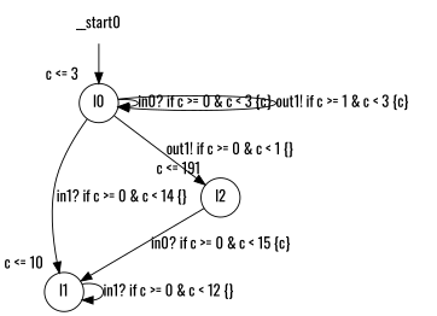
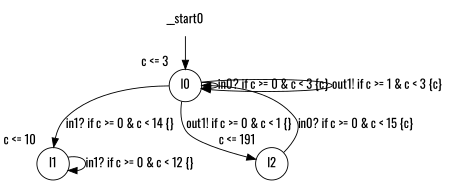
  digraph {
    fontname=Oswald
    node [shape=circle fontname=Oswald margin=0]
    edge [fontname=Oswald]
    __start0 [shape=none margin=""]
    n2 [label=l0 xlabel="c <= 3"]
    n3 [label=l1 xlabel="c <= 10"]
    n4 [label=l2 xlabel="c <= 191"]
    __start0 -> n2
    n2 -> n2 [label="in0? if c >= 0 & c < 3 {c} "]
    n2 -> n2 [label="out1! if c >= 1 & c < 3 {c} "]
    n2 -> n3 [label="in1? if c >= 0 & c < 14 {} "]
    n2 -> n4 [label="out1! if c >= 0 & c < 1 {} "]
    n3 -> n3 [label="in1? if c >= 0 & c < 12 {} "]
-   n4 -> n3 [label="in0? if c >= 0 & c < 15 {c} "]
+   n4 -> n2 [label="in0? if c >= 0 & c < 15 {c} "]
  }
